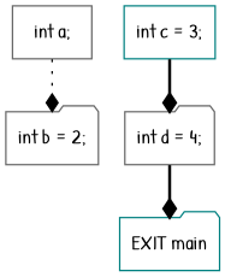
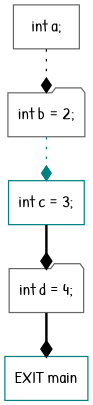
  strict digraph {
    fontname="Patrick Hand"
    node [color=gray40 fontname="Patrick Hand" shape=folder]
    edge [arrowhead=diamond color=black fontname="Patrick Hand" style=dotted]
    n1 [label="int a;" shape=box]
    n2 [label="int b = 2;"]
-   n3 [color=teal label="EXIT main"]
+   n3 [color=teal label="EXIT main" shape=box]
    n4 [color=teal label="int c = 3;" shape=box]
    n5 [label="int d = 4;"]
    n1 -> n2
+   n2 -> n4 [color=teal]
    n4 -> n5 [style=bold]
    n5 -> n3 [style=bold]
  }
